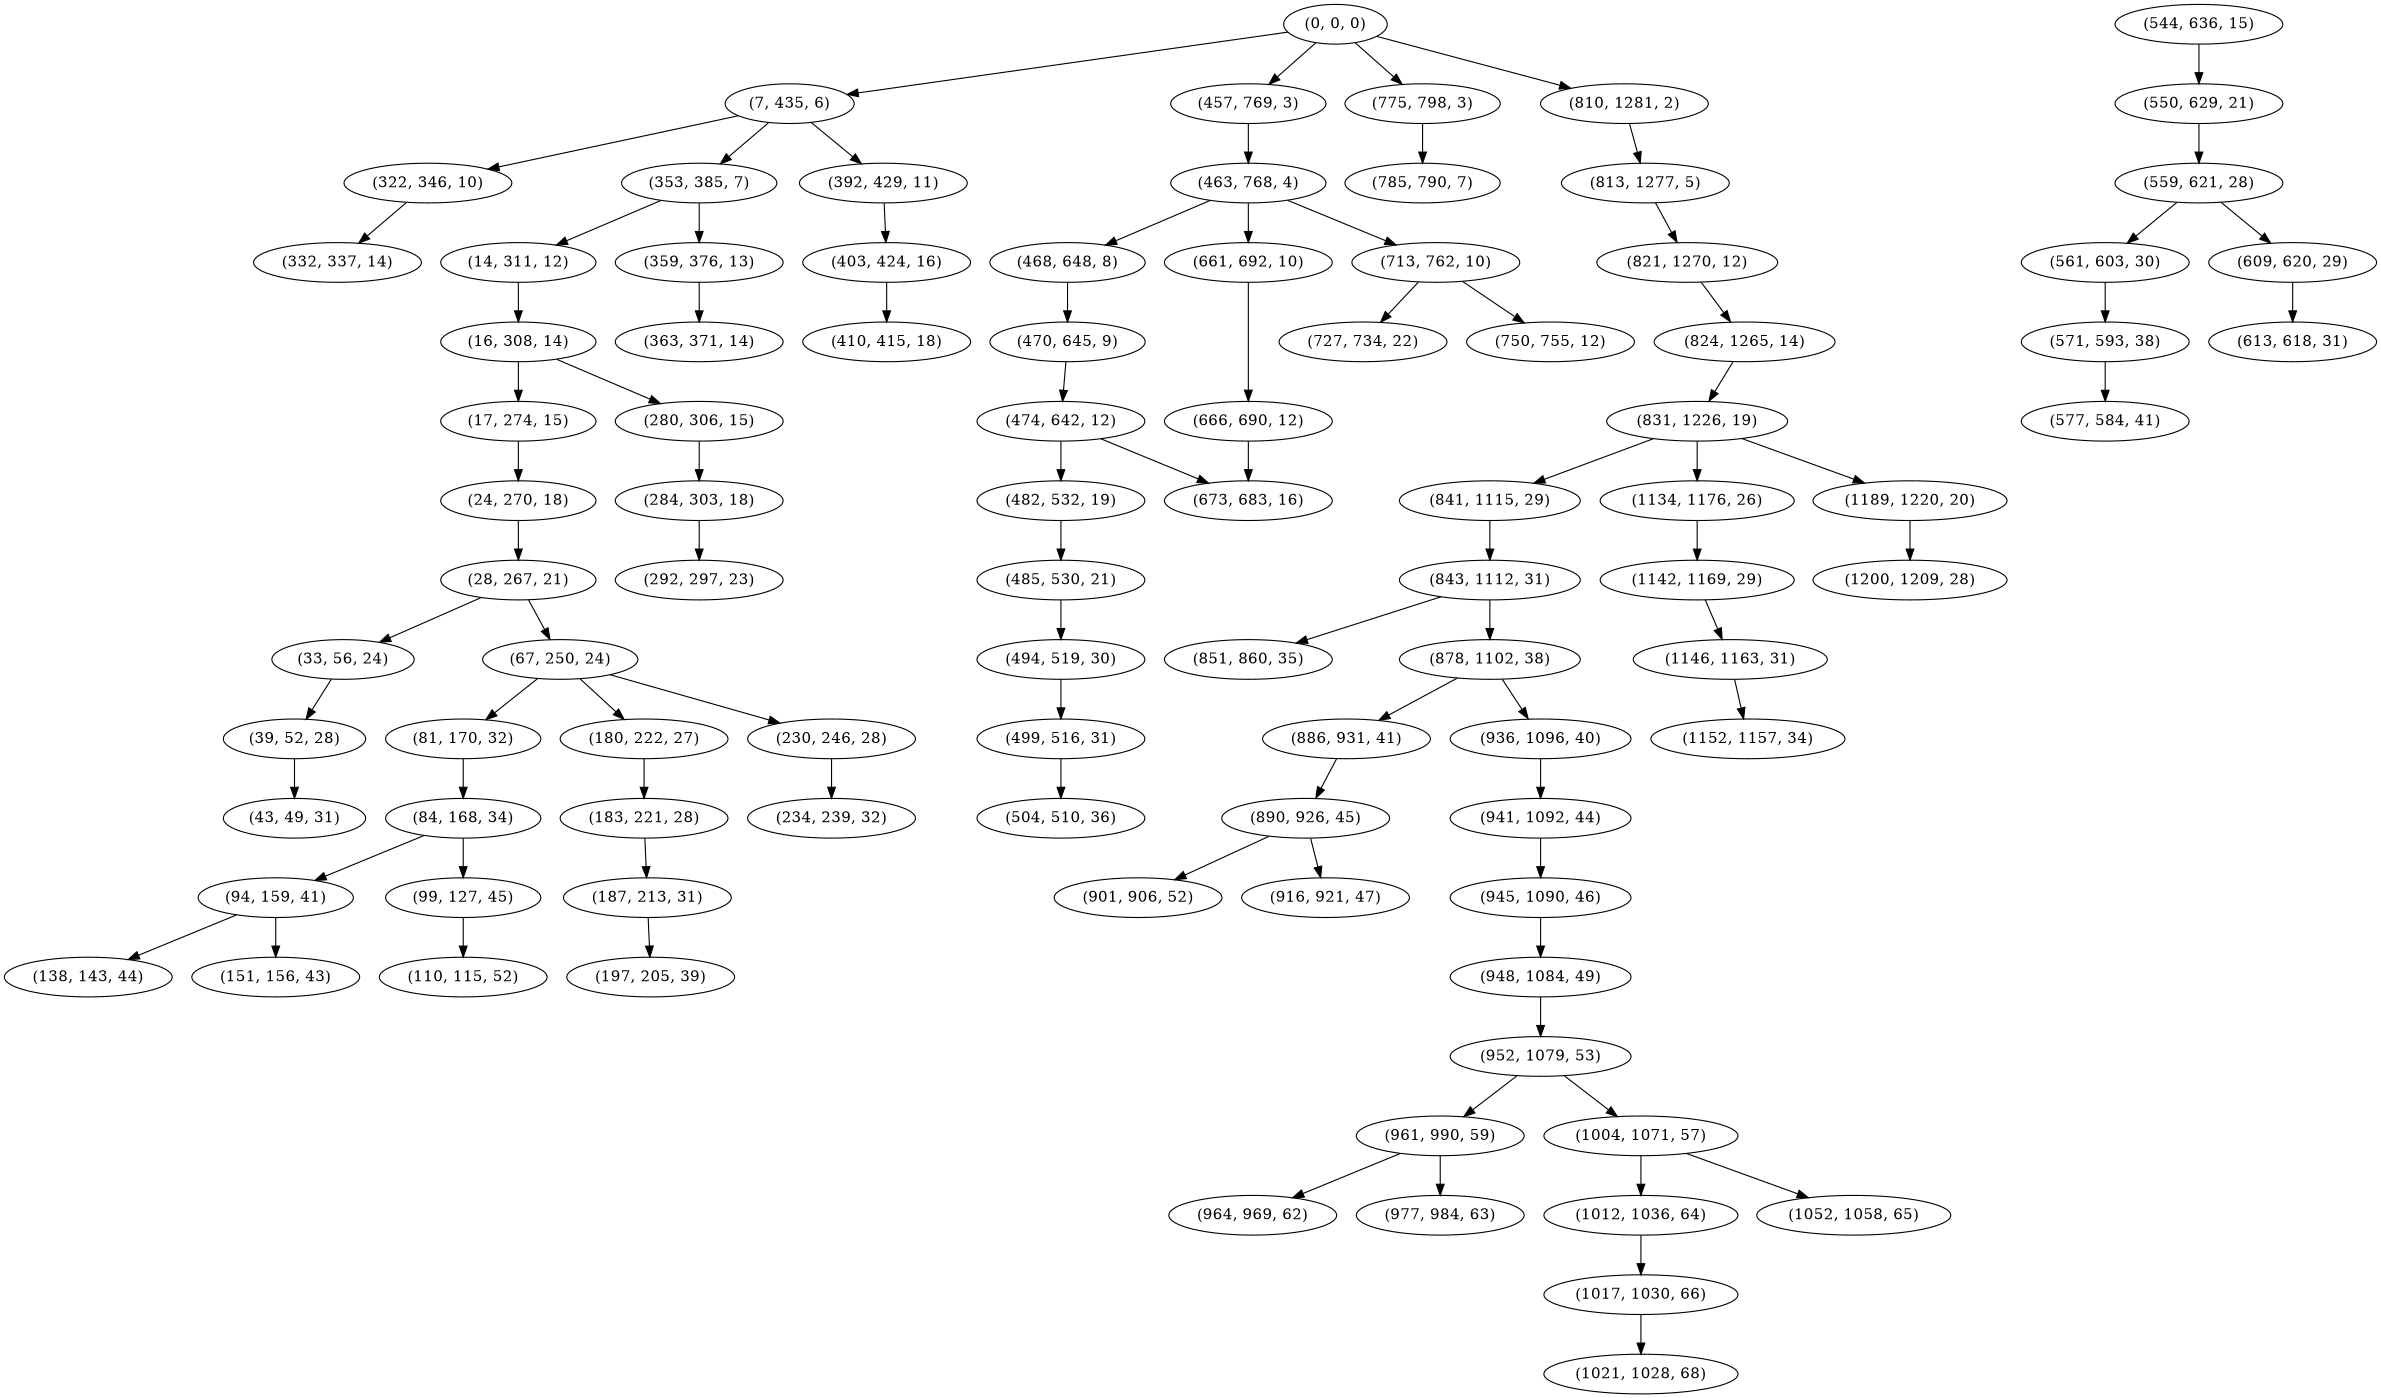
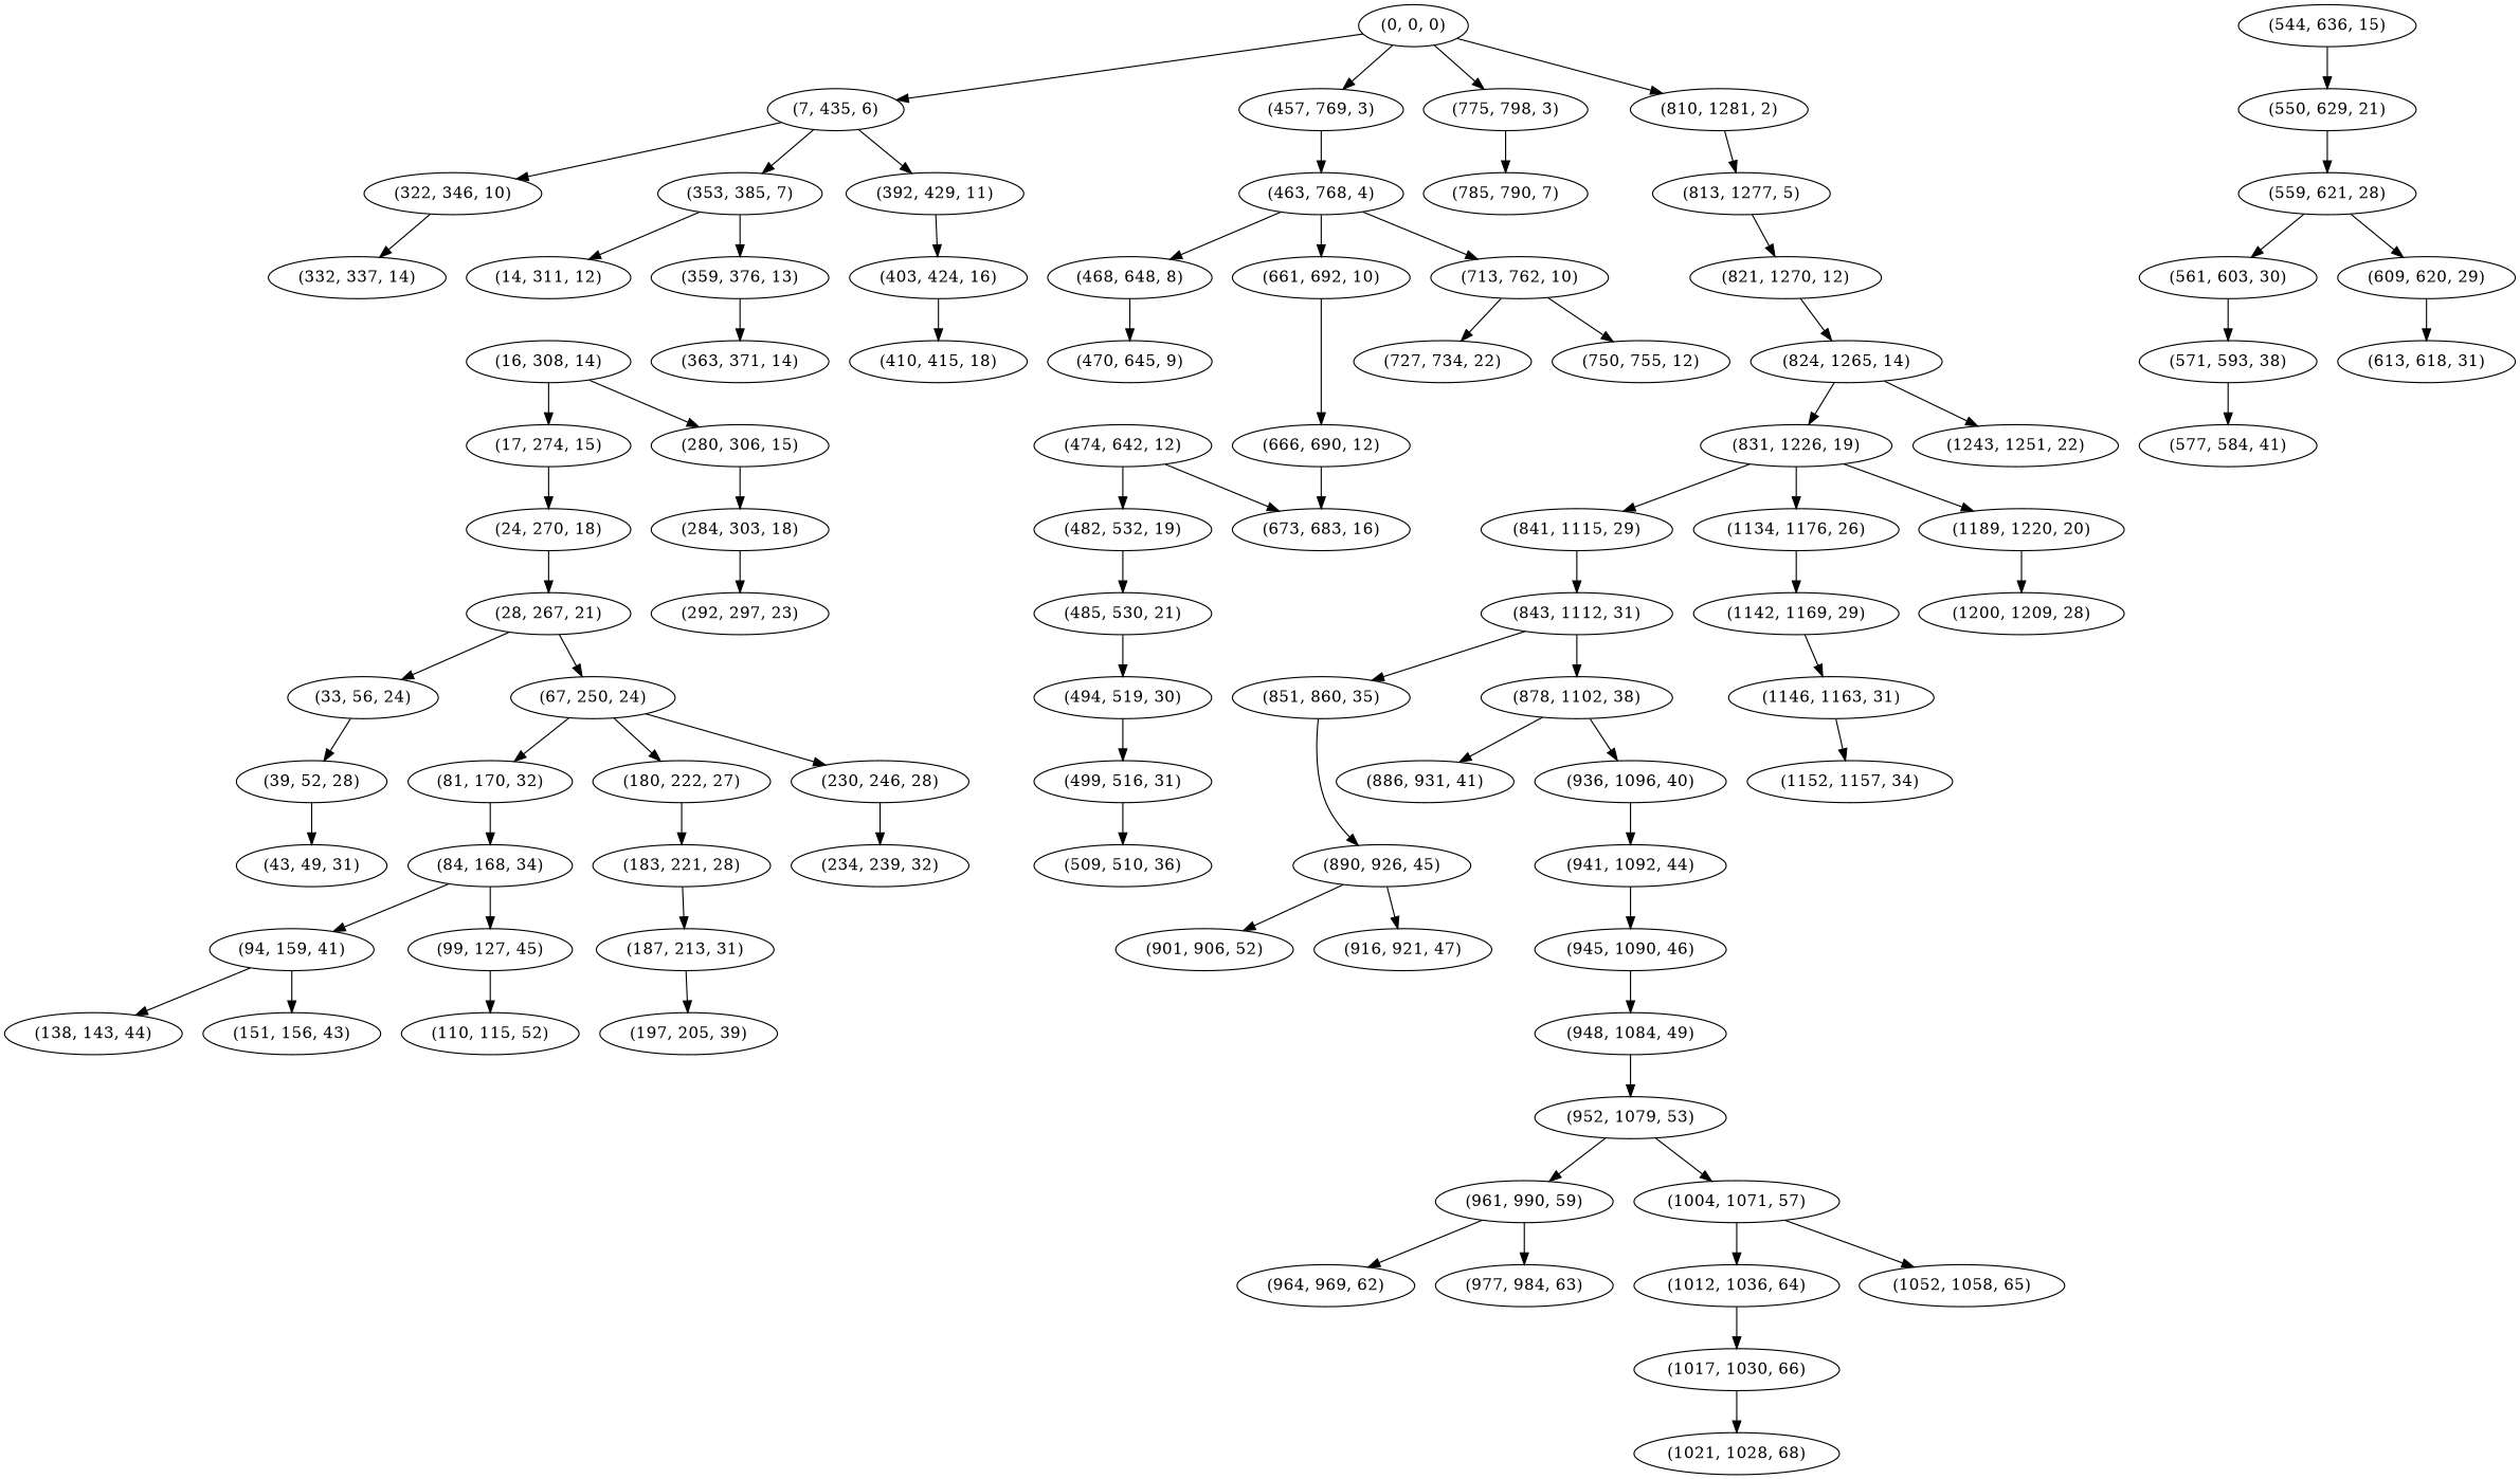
  digraph {
    "(0, 0, 0)"
    "(7, 435, 6)"
    "(457, 769, 3)"
    "(775, 798, 3)"
    "(810, 1281, 2)"
    "(322, 346, 10)"
    "(353, 385, 7)"
    "(392, 429, 11)"
    "(463, 768, 4)"
    "(785, 790, 7)"
    "(813, 1277, 5)"
    "(14, 311, 12)"
    "(16, 308, 14)"
    "(332, 337, 14)"
    "(359, 376, 13)"
    "(403, 424, 16)"
    "(17, 274, 15)"
    "(280, 306, 15)"
    "(24, 270, 18)"
    "(284, 303, 18)"
    "(28, 267, 21)"
    "(33, 56, 24)"
    "(67, 250, 24)"
    "(39, 52, 28)"
    "(81, 170, 32)"
    "(180, 222, 27)"
    "(230, 246, 28)"
    "(43, 49, 31)"
    "(84, 168, 34)"
    "(183, 221, 28)"
    "(234, 239, 32)"
    "(94, 159, 41)"
    "(99, 127, 45)"
    "(138, 143, 44)"
    "(151, 156, 43)"
    "(110, 115, 52)"
    "(187, 213, 31)"
    "(197, 205, 39)"
    "(292, 297, 23)"
    "(363, 371, 14)"
    "(410, 415, 18)"
    "(468, 648, 8)"
    "(661, 692, 10)"
    "(713, 762, 10)"
    "(470, 645, 9)"
    "(666, 690, 12)"
    "(727, 734, 22)"
    "(750, 755, 12)"
    "(474, 642, 12)"
    "(482, 532, 19)"
    "(673, 683, 16)"
    "(485, 530, 21)"
    "(544, 636, 15)"
    "(550, 629, 21)"
    "(494, 519, 30)"
    "(499, 516, 31)"
-   "(504, 510, 36)"
+   "(504, 510, 36)" [label="(509, 510, 36)"]
    "(559, 621, 28)"
    "(561, 603, 30)"
    "(609, 620, 29)"
    "(571, 593, 38)"
    "(613, 618, 31)"
    "(577, 584, 41)"
    "(821, 1270, 12)"
    "(824, 1265, 14)"
    "(831, 1226, 19)"
+   "(1243, 1251, 22)"
    "(841, 1115, 29)"
    "(1134, 1176, 26)"
    "(1189, 1220, 20)"
    "(843, 1112, 31)"
    "(1142, 1169, 29)"
    "(1200, 1209, 28)"
    "(851, 860, 35)"
    "(878, 1102, 38)"
    "(886, 931, 41)"
    "(936, 1096, 40)"
    "(890, 926, 45)"
    "(941, 1092, 44)"
    "(901, 906, 52)"
    "(916, 921, 47)"
    "(945, 1090, 46)"
    "(948, 1084, 49)"
    "(952, 1079, 53)"
    "(961, 990, 59)"
    "(1004, 1071, 57)"
    "(964, 969, 62)"
    "(977, 984, 63)"
    "(1012, 1036, 64)"
    "(1052, 1058, 65)"
    "(1017, 1030, 66)"
    "(1021, 1028, 68)"
    "(1146, 1163, 31)"
    "(1152, 1157, 34)"
    "(0, 0, 0)" -> "(7, 435, 6)"
    "(0, 0, 0)" -> "(457, 769, 3)"
    "(0, 0, 0)" -> "(775, 798, 3)"
    "(0, 0, 0)" -> "(810, 1281, 2)"
    "(7, 435, 6)" -> "(322, 346, 10)"
    "(7, 435, 6)" -> "(353, 385, 7)"
    "(7, 435, 6)" -> "(392, 429, 11)"
    "(457, 769, 3)" -> "(463, 768, 4)"
    "(775, 798, 3)" -> "(785, 790, 7)"
    "(810, 1281, 2)" -> "(813, 1277, 5)"
    "(322, 346, 10)" -> "(332, 337, 14)"
    "(353, 385, 7)" -> "(14, 311, 12)"
    "(353, 385, 7)" -> "(359, 376, 13)"
    "(392, 429, 11)" -> "(403, 424, 16)"
    "(463, 768, 4)" -> "(468, 648, 8)"
    "(463, 768, 4)" -> "(661, 692, 10)"
    "(463, 768, 4)" -> "(713, 762, 10)"
    "(813, 1277, 5)" -> "(821, 1270, 12)"
-   "(14, 311, 12)" -> "(16, 308, 14)"
    "(16, 308, 14)" -> "(17, 274, 15)"
    "(16, 308, 14)" -> "(280, 306, 15)"
    "(359, 376, 13)" -> "(363, 371, 14)"
    "(403, 424, 16)" -> "(410, 415, 18)"
    "(17, 274, 15)" -> "(24, 270, 18)"
    "(280, 306, 15)" -> "(284, 303, 18)"
    "(24, 270, 18)" -> "(28, 267, 21)"
    "(284, 303, 18)" -> "(292, 297, 23)"
    "(28, 267, 21)" -> "(33, 56, 24)"
    "(28, 267, 21)" -> "(67, 250, 24)"
    "(33, 56, 24)" -> "(39, 52, 28)"
    "(67, 250, 24)" -> "(81, 170, 32)"
    "(67, 250, 24)" -> "(180, 222, 27)"
    "(67, 250, 24)" -> "(230, 246, 28)"
    "(39, 52, 28)" -> "(43, 49, 31)"
    "(81, 170, 32)" -> "(84, 168, 34)"
    "(180, 222, 27)" -> "(183, 221, 28)"
    "(230, 246, 28)" -> "(234, 239, 32)"
    "(84, 168, 34)" -> "(94, 159, 41)"
    "(84, 168, 34)" -> "(99, 127, 45)"
    "(183, 221, 28)" -> "(187, 213, 31)"
    "(94, 159, 41)" -> "(138, 143, 44)"
    "(94, 159, 41)" -> "(151, 156, 43)"
    "(99, 127, 45)" -> "(110, 115, 52)"
    "(187, 213, 31)" -> "(197, 205, 39)"
    "(468, 648, 8)" -> "(470, 645, 9)"
    "(661, 692, 10)" -> "(666, 690, 12)"
    "(713, 762, 10)" -> "(727, 734, 22)"
    "(713, 762, 10)" -> "(750, 755, 12)"
-   "(470, 645, 9)" -> "(474, 642, 12)"
    "(666, 690, 12)" -> "(673, 683, 16)"
    "(474, 642, 12)" -> "(482, 532, 19)"
    "(474, 642, 12)" -> "(673, 683, 16)"
    "(482, 532, 19)" -> "(485, 530, 21)"
    "(485, 530, 21)" -> "(494, 519, 30)"
    "(544, 636, 15)" -> "(550, 629, 21)"
    "(550, 629, 21)" -> "(559, 621, 28)"
    "(494, 519, 30)" -> "(499, 516, 31)"
    "(499, 516, 31)" -> "(504, 510, 36)"
    "(559, 621, 28)" -> "(561, 603, 30)"
    "(559, 621, 28)" -> "(609, 620, 29)"
    "(561, 603, 30)" -> "(571, 593, 38)"
    "(609, 620, 29)" -> "(613, 618, 31)"
    "(571, 593, 38)" -> "(577, 584, 41)"
    "(821, 1270, 12)" -> "(824, 1265, 14)"
    "(824, 1265, 14)" -> "(831, 1226, 19)"
+   "(824, 1265, 14)" -> "(1243, 1251, 22)"
    "(831, 1226, 19)" -> "(841, 1115, 29)"
    "(831, 1226, 19)" -> "(1134, 1176, 26)"
    "(831, 1226, 19)" -> "(1189, 1220, 20)"
    "(841, 1115, 29)" -> "(843, 1112, 31)"
    "(1134, 1176, 26)" -> "(1142, 1169, 29)"
    "(1189, 1220, 20)" -> "(1200, 1209, 28)"
    "(843, 1112, 31)" -> "(851, 860, 35)"
    "(843, 1112, 31)" -> "(878, 1102, 38)"
    "(1142, 1169, 29)" -> "(1146, 1163, 31)"
    "(878, 1102, 38)" -> "(886, 931, 41)"
    "(878, 1102, 38)" -> "(936, 1096, 40)"
-   "(886, 931, 41)" -> "(890, 926, 45)"
+   "(851, 860, 35)" -> "(890, 926, 45)"
    "(936, 1096, 40)" -> "(941, 1092, 44)"
    "(890, 926, 45)" -> "(901, 906, 52)"
    "(890, 926, 45)" -> "(916, 921, 47)"
    "(941, 1092, 44)" -> "(945, 1090, 46)"
    "(945, 1090, 46)" -> "(948, 1084, 49)"
    "(948, 1084, 49)" -> "(952, 1079, 53)"
    "(952, 1079, 53)" -> "(961, 990, 59)"
    "(952, 1079, 53)" -> "(1004, 1071, 57)"
    "(961, 990, 59)" -> "(964, 969, 62)"
    "(961, 990, 59)" -> "(977, 984, 63)"
    "(1004, 1071, 57)" -> "(1012, 1036, 64)"
    "(1004, 1071, 57)" -> "(1052, 1058, 65)"
    "(1012, 1036, 64)" -> "(1017, 1030, 66)"
    "(1017, 1030, 66)" -> "(1021, 1028, 68)"
    "(1146, 1163, 31)" -> "(1152, 1157, 34)"
  }
